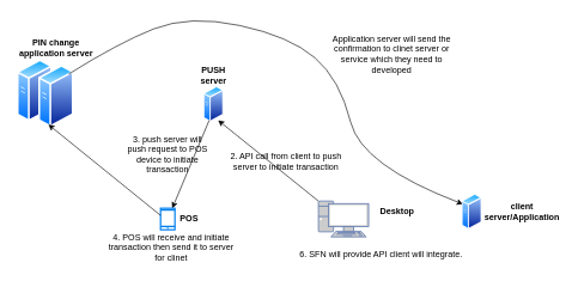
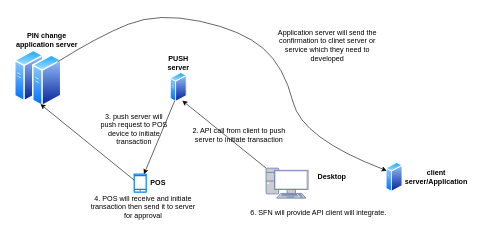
  <mxCell id="0" />
  <mxCell id="1" parent="0" />
  <mxCell id="2" value="" style="aspect=fixed;perimeter=ellipsePerimeter;html=1;align=center;shadow=0;dashed=0;spacingTop=3;image;image=img/lib/active_directory/generic_server.svg;" vertex="1" parent="1"><mxGeometry x="283" y="120" width="28.0" height="50" as="geometry" /></mxCell>
  <mxCell id="3" value="" style="aspect=fixed;perimeter=ellipsePerimeter;html=1;align=center;shadow=0;dashed=0;spacingTop=3;image;image=img/lib/active_directory/generic_server.svg;" vertex="1" parent="1"><mxGeometry x="23" y="82.14" width="49.2" height="87.86" as="geometry" /></mxCell>
  <mxCell id="4" value="" style="html=1;verticalLabelPosition=bottom;align=center;labelBackgroundColor=#ffffff;verticalAlign=top;strokeWidth=2;strokeColor=#0080F0;shadow=0;dashed=0;shape=mxgraph.ios7.icons.smartphone;" vertex="1" parent="1"><mxGeometry x="223" y="290" width="20" height="30" as="geometry" /></mxCell>
  <mxCell id="5" value="" style="aspect=fixed;perimeter=ellipsePerimeter;html=1;align=center;shadow=0;dashed=0;spacingTop=3;image;image=img/lib/active_directory/generic_server.svg;" vertex="1" parent="1"><mxGeometry x="53" y="90" width="49.2" height="87.86" as="geometry" /></mxCell>
  <mxCell id="6" value="" style="fontColor=#0066CC;verticalAlign=top;verticalLabelPosition=bottom;labelPosition=center;align=center;html=1;outlineConnect=0;fillColor=#CCCCCC;strokeColor=#6881B3;gradientColor=none;gradientDirection=north;strokeWidth=2;shape=mxgraph.networks.pc;" vertex="1" parent="1"><mxGeometry x="443" y="280" width="70" height="50" as="geometry" /></mxCell>
  <mxCell id="7" value="" style="endArrow=classic;html=1;rounded=0;entryX=0.75;entryY=1;entryDx=0;entryDy=0;exitX=0;exitY=0;exitDx=0;exitDy=0;exitPerimeter=0;" edge="1" parent="1" source="6" target="2"><mxGeometry width="50" height="50" relative="1" as="geometry"><mxPoint x="383" y="300" as="sourcePoint" /><mxPoint x="433" y="250" as="targetPoint" /></mxGeometry></mxCell>
  <mxCell id="8" value="6. SFN will provide API client will integrate." style="text;html=1;strokeColor=none;fillColor=none;align=center;verticalAlign=middle;whiteSpace=wrap;rounded=0;" vertex="1" parent="1"><mxGeometry x="383" y="340" width="295" height="30" as="geometry" /></mxCell>
  <mxCell id="9" value="PUSH server" style="text;html=1;strokeColor=none;fillColor=none;align=center;verticalAlign=middle;whiteSpace=wrap;rounded=0;fontStyle=1" vertex="1" parent="1"><mxGeometry x="267" y="90" width="60" height="30" as="geometry" /></mxCell>
  <mxCell id="10" value="PIN change application server" style="text;html=1;strokeColor=none;fillColor=none;align=center;verticalAlign=middle;whiteSpace=wrap;rounded=0;strokeWidth=1;fontStyle=1" vertex="1" parent="1"><mxGeometry x="20.1" y="52.14" width="115" height="30" as="geometry" /></mxCell>
  <mxCell id="11" value="2. API call from client to push server to initiate transaction" style="text;html=1;strokeColor=none;fillColor=none;align=center;verticalAlign=middle;whiteSpace=wrap;rounded=0;" vertex="1" parent="1"><mxGeometry x="303" y="210" width="190" height="30" as="geometry" /></mxCell>
  <mxCell id="12" value="" style="endArrow=classic;html=1;rounded=0;exitX=0.25;exitY=1;exitDx=0;exitDy=0;" edge="1" parent="1" source="2" target="4"><mxGeometry width="50" height="50" relative="1" as="geometry"><mxPoint x="223" y="240" as="sourcePoint" /><mxPoint x="273" y="190" as="targetPoint" /></mxGeometry></mxCell>
- <mxCell id="13" value="3. push server will push request to POS device to initiate transaction" style="text;html=1;strokeColor=none;fillColor=none;align=center;verticalAlign=middle;whiteSpace=wrap;rounded=0;" vertex="1" parent="1"><mxGeometry x="173" y="200" width="120" height="30" as="geometry" /></mxCell>
- <mxCell id="14" value="4. POS will receive and initiate transaction then send it to server for clinet" style="text;html=1;strokeColor=none;fillColor=none;align=center;verticalAlign=middle;whiteSpace=wrap;rounded=0;" vertex="1" parent="1"><mxGeometry x="143" y="330" width="190" height="30" as="geometry" /></mxCell>
+ <mxCell id="13" value="3. push server will push request to POS device to initiate transaction" style="text;html=1;strokeColor=none;fillColor=none;align=center;verticalAlign=middle;whiteSpace=wrap;rounded=0;" vertex="1" parent="1"><mxGeometry x="163" y="200" width="120" height="30" as="geometry" /></mxCell>
+ <mxCell id="14" value="4. POS will receive and initiate transaction then send it to server for approval" style="text;html=1;strokeColor=none;fillColor=none;align=center;verticalAlign=middle;whiteSpace=wrap;rounded=0;" vertex="1" parent="1"><mxGeometry x="143" y="330" width="190" height="30" as="geometry" /></mxCell>
  <mxCell id="15" value="" style="endArrow=classic;html=1;rounded=0;entryX=0.25;entryY=1;entryDx=0;entryDy=0;exitX=0;exitY=0.333;exitDx=0;exitDy=0;exitPerimeter=0;" edge="1" parent="1" source="4" target="5"><mxGeometry width="50" height="50" relative="1" as="geometry"><mxPoint x="153" y="310" as="sourcePoint" /><mxPoint x="203" y="260" as="targetPoint" /></mxGeometry></mxCell>
  <mxCell id="16" value="&lt;b&gt;POS&lt;/b&gt;" style="text;html=1;strokeColor=none;fillColor=none;align=center;verticalAlign=middle;whiteSpace=wrap;rounded=0;strokeWidth=1;" vertex="1" parent="1"><mxGeometry x="233" y="290" width="60" height="30" as="geometry" /></mxCell>
  <mxCell id="17" value="&lt;b&gt;Desktop&lt;/b&gt;" style="text;html=1;strokeColor=none;fillColor=none;align=center;verticalAlign=middle;whiteSpace=wrap;rounded=0;strokeWidth=1;" vertex="1" parent="1"><mxGeometry x="523" y="280" width="60" height="30" as="geometry" /></mxCell>
  <mxCell id="18" value="" style="curved=1;endArrow=classic;html=1;rounded=0;exitX=1;exitY=0;exitDx=0;exitDy=0;entryX=0;entryY=0.25;entryDx=0;entryDy=0;" edge="1" parent="1" source="5" target="20"><mxGeometry width="50" height="50" relative="1" as="geometry"><mxPoint x="213" y="70" as="sourcePoint" /><mxPoint x="263" y="20" as="targetPoint" /><Array as="points"><mxPoint x="163" y="60" /><mxPoint x="263" y="20" /><mxPoint x="403" y="50" /><mxPoint x="473" y="110" /><mxPoint x="503" y="230" /></Array></mxGeometry></mxCell>
  <mxCell id="19" value="Application server will send the confirmation to clinet server or service which they need to developed" style="text;html=1;strokeColor=none;fillColor=none;align=center;verticalAlign=middle;whiteSpace=wrap;rounded=0;strokeWidth=1;" vertex="1" parent="1"><mxGeometry x="448" y="60" width="195" height="30" as="geometry" /></mxCell>
  <mxCell id="20" value="" style="aspect=fixed;perimeter=ellipsePerimeter;html=1;align=center;shadow=0;dashed=0;spacingTop=3;image;image=img/lib/active_directory/generic_server.svg;strokeWidth=1;" vertex="1" parent="1"><mxGeometry x="643" y="270" width="28.0" height="50" as="geometry" /></mxCell>
  <mxCell id="21" value="client server/Application" style="text;html=1;strokeColor=none;fillColor=none;align=center;verticalAlign=middle;whiteSpace=wrap;rounded=0;strokeWidth=1;fontStyle=1" vertex="1" parent="1"><mxGeometry x="671" y="280" width="112" height="30" as="geometry" /></mxCell>
